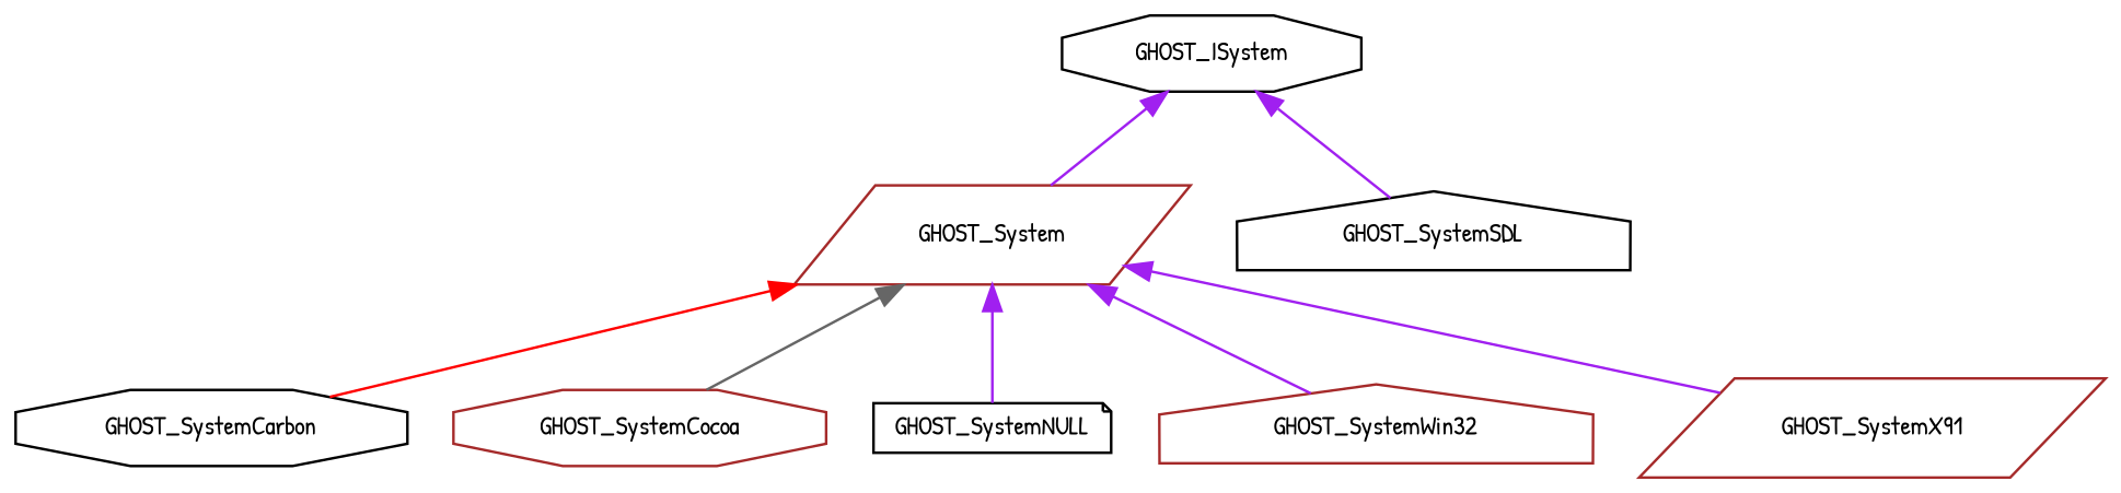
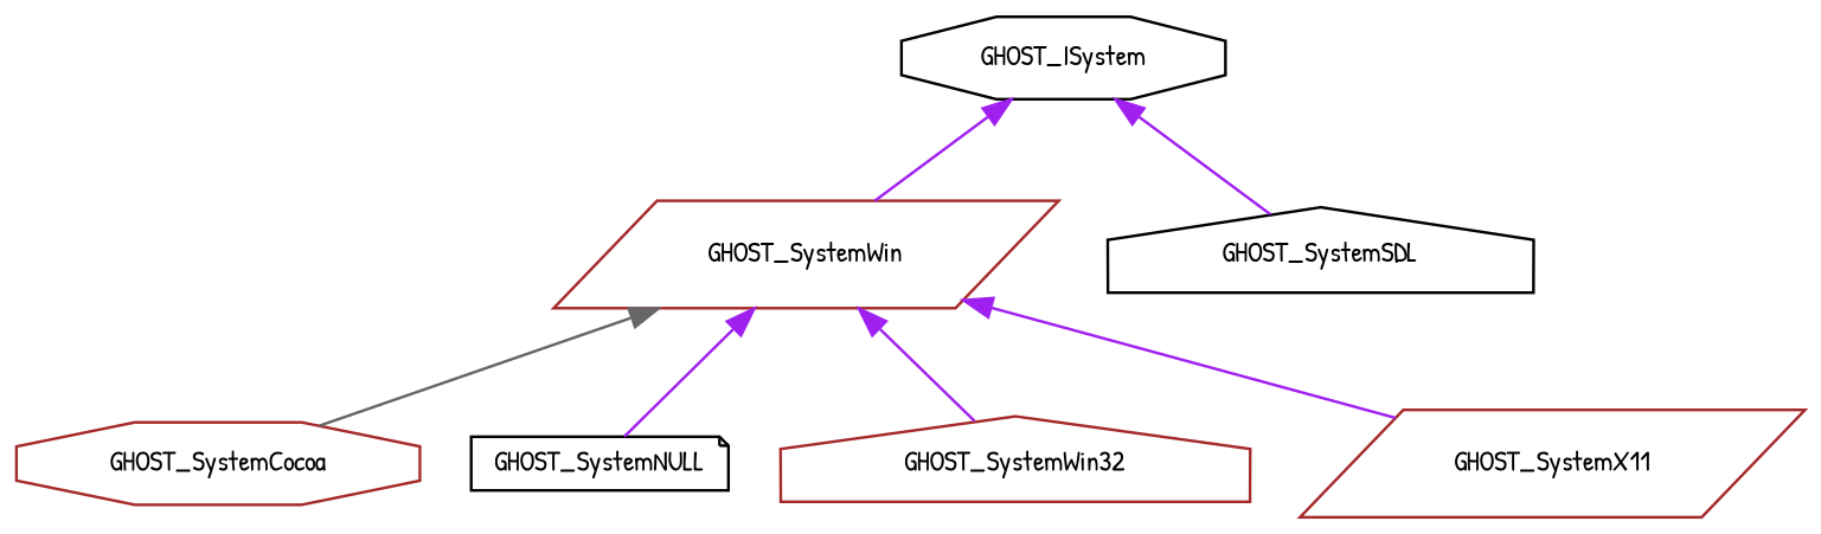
  digraph {
    fontname="Patrick Hand"
    rankdir=TB
    node [color=black fillcolor=white fontname="Patrick Hand" fontsize=10 shape=octagon style=filled]
    edge [color=purple dir=back fontname="Patrick Hand" fontsize=10 labelfontname=Helvetica labelfontsize=10 style=solid]
    n1 [height=0.2 label=GHOST_ISystem width=0.4]
-   n2 [color=brown height=0.2 label=GHOST_System shape=parallelogram width=0.4]
+   n2 [color=brown height=0.2 label=GHOST_SystemWin shape=parallelogram width=0.4]
    n3 [height=0.2 label=GHOST_SystemSDL shape=house width=0.4]
-   n4 [height=0.2 label=GHOST_SystemCarbon width=0.4]
    n5 [color=brown height=0.2 label=GHOST_SystemCocoa width=0.4]
    n6 [height=0.2 label=GHOST_SystemNULL shape=note width=0.4]
    n7 [color=brown height=0.2 label=GHOST_SystemWin32 shape=house width=0.4]
-   n8 [color=brown height=0.2 label=GHOST_SystemX91 shape=parallelogram width=0.4]
+   n8 [color=brown height=0.2 label=GHOST_SystemX11 shape=parallelogram width=0.4]
    n1 -> n2
    n1 -> n3
-   n2 -> n4 [color=red]
    n2 -> n5 [color=gray40]
    n2 -> n6
    n2 -> n7
    n2 -> n8
  }
